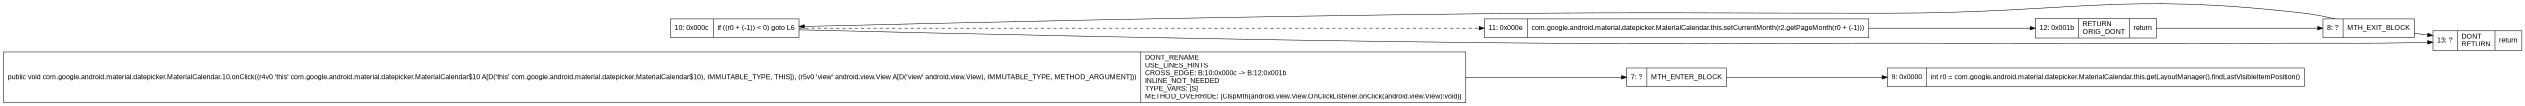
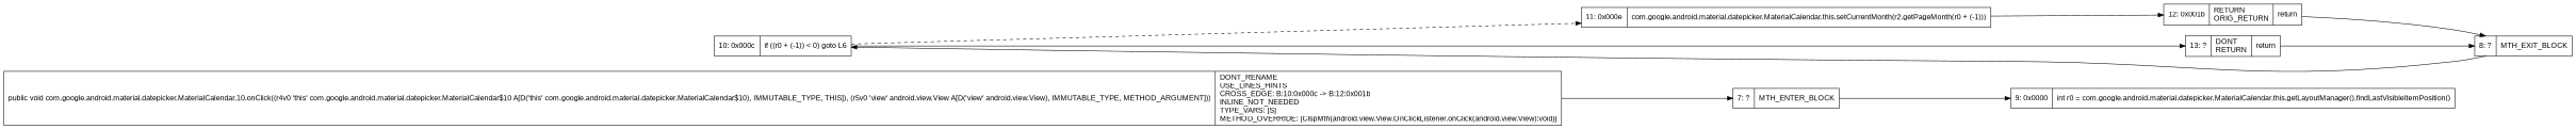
  digraph {
    fontname="Liberation Sans"
    rankdir=LR
    node [fontname="Liberation Sans" shape=record]
    edge [fontname="Liberation Sans"]
    n1 [label="{7\:\ ?|MTH_ENTER_BLOCK\l}"]
    n2 [label="{9\:\ 0x0000|int r0 = com.google.android.material.datepicker.MaterialCalendar.this.getLayoutManager().findLastVisibleItemPosition()\l}"]
    n3 [label="{10\:\ 0x000c|if ((r0 + (\-1)) \< 0) goto L6\l}"]
    n4 [label="{11\:\ 0x000e|com.google.android.material.datepicker.MaterialCalendar.this.setCurrentMonth(r2.getPageMonth(r0 + (\-1)))\l}"]
    n5 [label="{13\:\ ?|DONT\lRETURN\l|return\l}"]
-   n6 [label="{12\:\ 0x001b|RETURN\lORIG_DONT\l|return\l}"]
+   n6 [label="{12\:\ 0x001b|RETURN\lORIG_RETURN\l|return\l}"]
    n7 [label="{8\:\ ?|MTH_EXIT_BLOCK\l}"]
    n8 [label="{public void com.google.android.material.datepicker.MaterialCalendar.10.onClick((r4v0 'this' com.google.android.material.datepicker.MaterialCalendar$10 A[D('this' com.google.android.material.datepicker.MaterialCalendar$10), IMMUTABLE_TYPE, THIS]), (r5v0 'view' android.view.View A[D('view' android.view.View), IMMUTABLE_TYPE, METHOD_ARGUMENT]))  | DONT_RENAME\lUSE_LINES_HINTS\lCROSS_EDGE: B:10:0x000c \-\> B:12:0x001b\lINLINE_NOT_NEEDED\lTYPE_VARS: [S]\lMETHOD_OVERRIDE: [ClspMth\{android.view.View.OnClickListener.onClick(android.view.View):void\}]\l}"]
    n1 -> n2
    n3 -> n4 [style=dashed]
    n3 -> n5
    n4 -> n6
-   n7 -> n5
+   n5 -> n7
    n6 -> n7
    n7 -> n3
    n8 -> n1
  }
